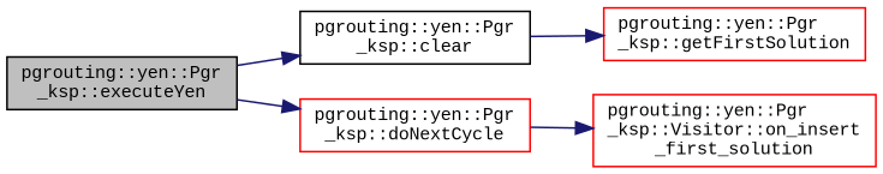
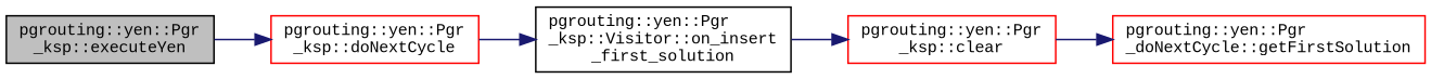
  digraph {
    fontname="Liberation Mono"
    rankdir=LR
    node [color=black fillcolor=white fontname="Liberation Mono" fontsize=10 shape=record style=filled]
    edge [color=midnightblue fontname="Liberation Mono" fontsize=10 labelfontname=Helvetica labelfontsize=10 style=solid]
    n1 [fillcolor=grey75 fontcolor=black height=0.2 label="pgrouting::yen::Pgr\l_ksp::executeYen" width=0.4]
-   n2 [height=0.2 label="pgrouting::yen::Pgr\l_ksp::clear" width=0.4]
+   n2 [color=red height=0.2 label="pgrouting::yen::Pgr\l_ksp::clear" width=0.4]
    n3 [color=red height=0.2 label="pgrouting::yen::Pgr\l_ksp::doNextCycle" width=0.4]
-   n4 [color=red height=0.2 label="pgrouting::yen::Pgr\l_ksp::getFirstSolution" width=0.4]
-   n5 [color=red height=0.2 label="pgrouting::yen::Pgr\l_ksp::Visitor::on_insert\l_first_solution" width=0.4]
-   n1 -> n2
+   n4 [color=red height=0.2 label="pgrouting::yen::Pgr\l_doNextCycle::getFirstSolution" width=0.4]
+   n5 [height=0.2 label="pgrouting::yen::Pgr\l_ksp::Visitor::on_insert\l_first_solution" width=0.4]
+   n5 -> n2
    n1 -> n3
    n2 -> n4
    n3 -> n5
  }
